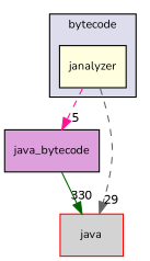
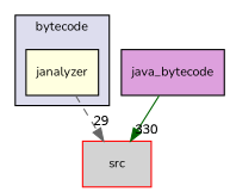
  digraph {
    compound=true
    fontname=Nunito
    node [fontname=Nunito fontsize=10 shape=box style=filled]
    edge [fontname=Nunito labeldistance=1.5 labelfontname=Helvetica labelfontsize=10 style=dashed]
    n1 [fillcolor=lightyellow label=janalyzer pencolor=black]
    n2 [fillcolor=plum label=java_bytecode]
-   n3 [color=red fillcolor=lightgrey label=java]
+   n3 [color=red fillcolor=lightgrey label=src]
    subgraph cluster_1 {
      bgcolor="#ddddee"
      fontsize=10
      label=bytecode
      pencolor=black
      n1
    }
-   n1 -> n2 [color=deeppink headlabel=5]
    n1 -> n3 [color=gray40 headlabel=29]
    n2 -> n3 [color=darkgreen headlabel=330 style=solid]
  }
